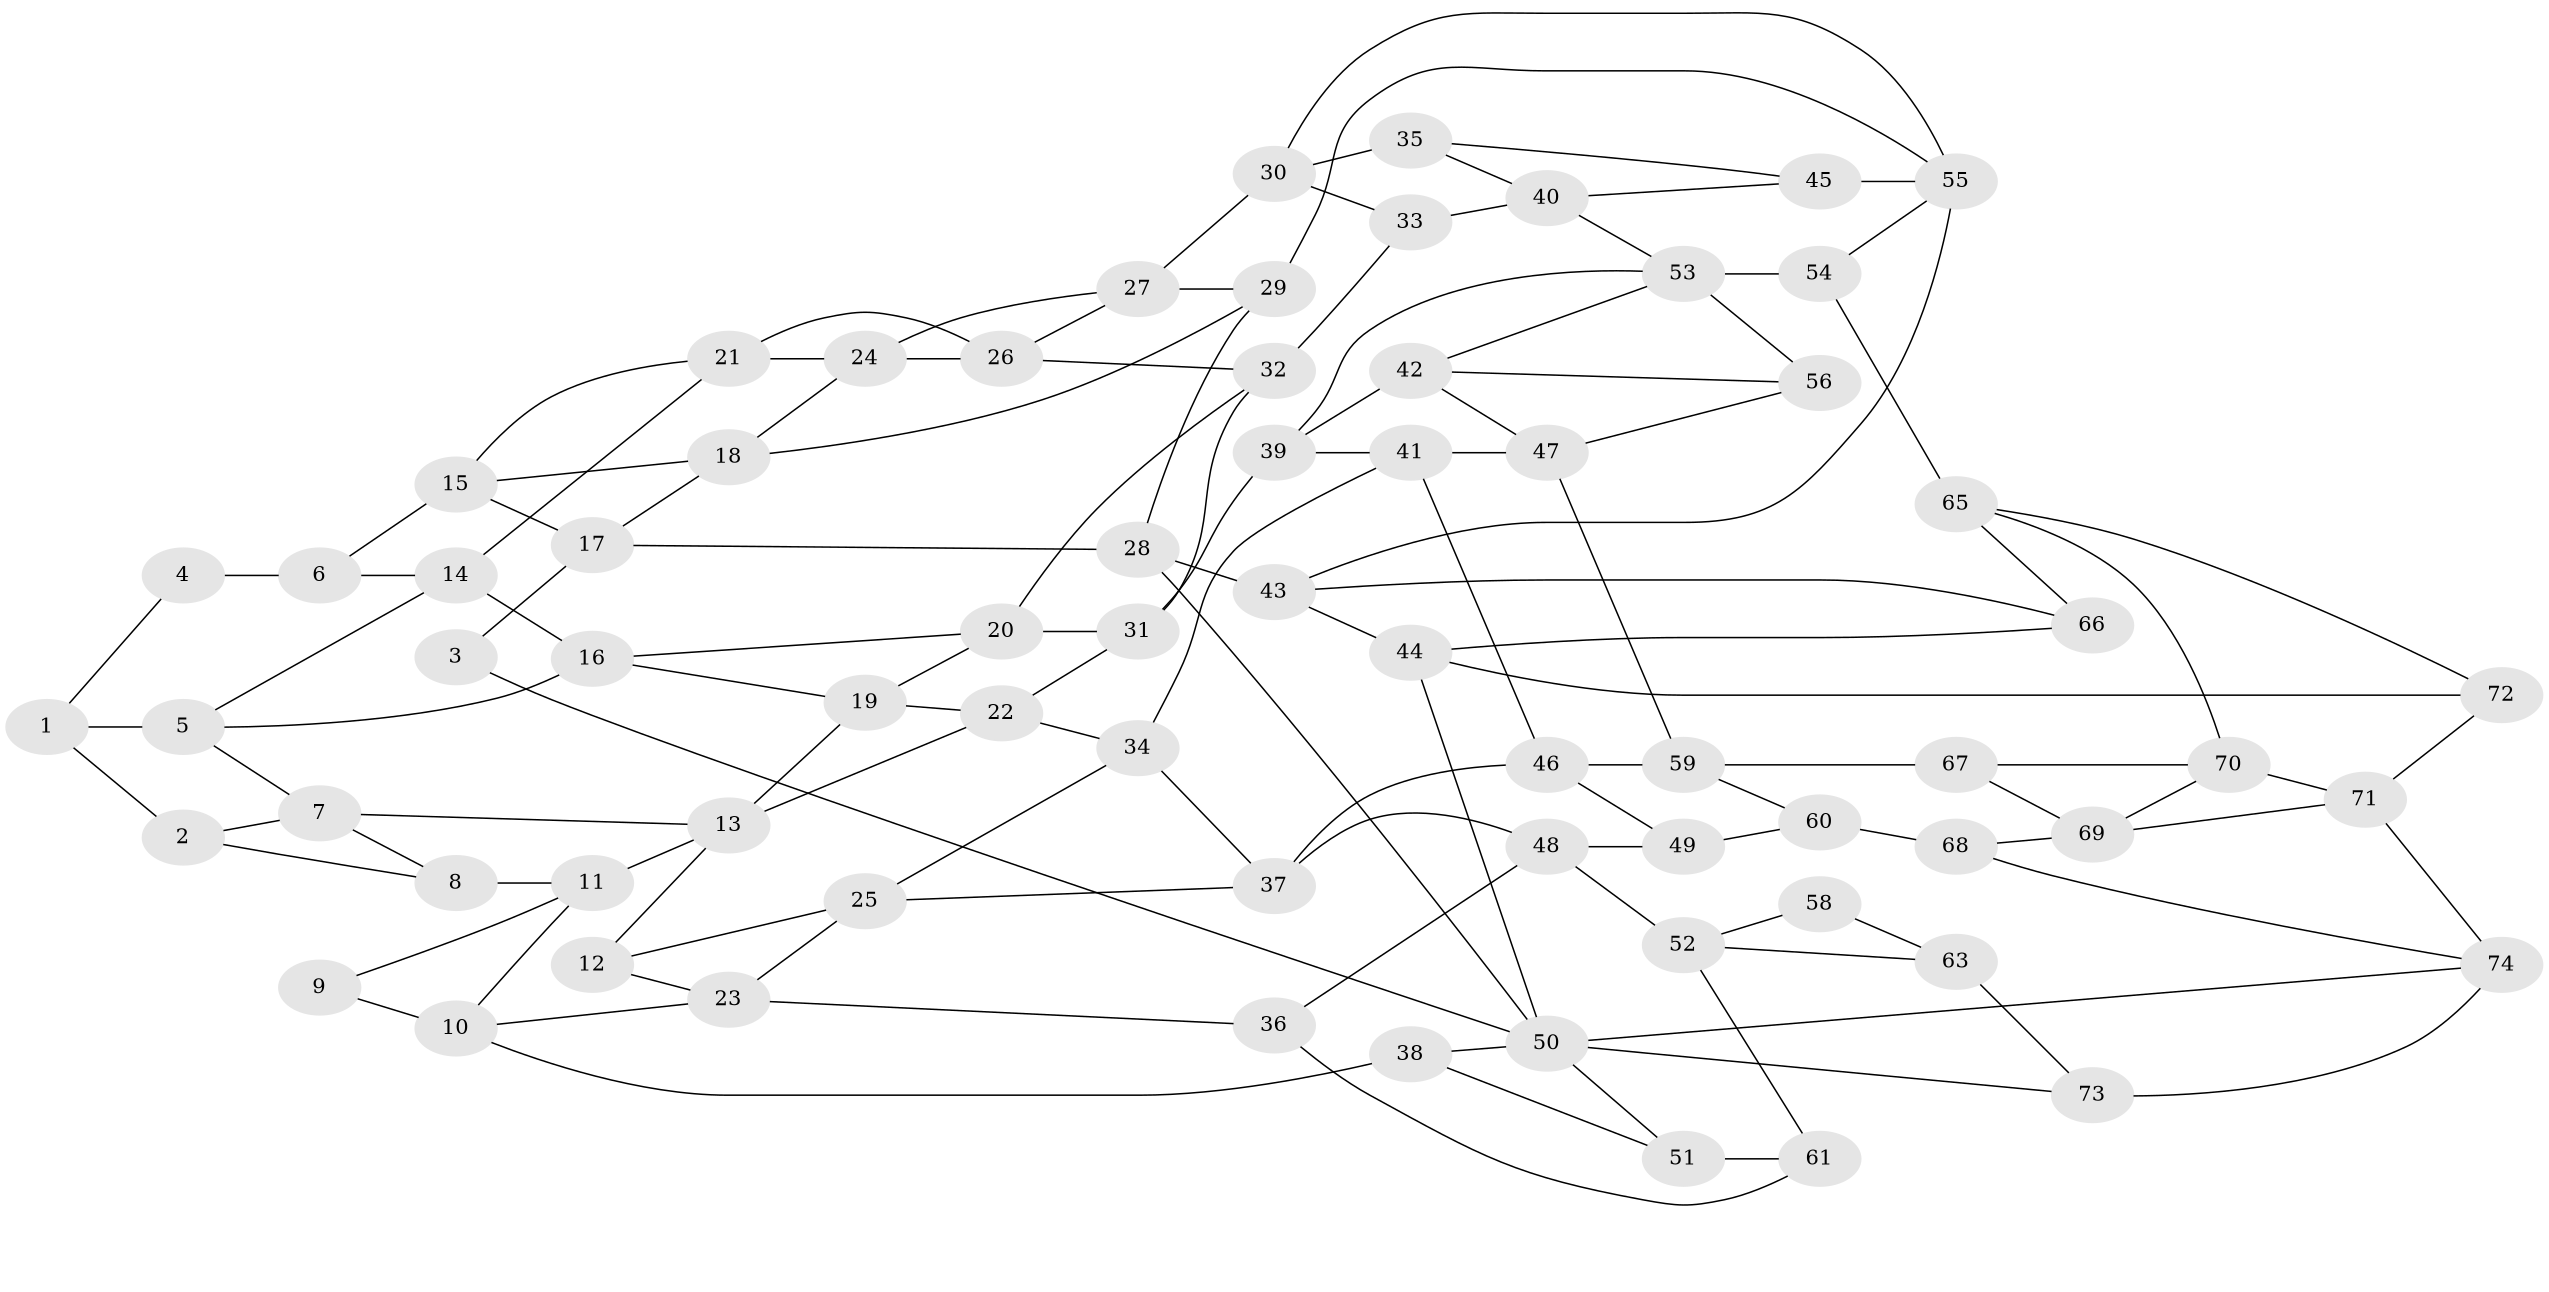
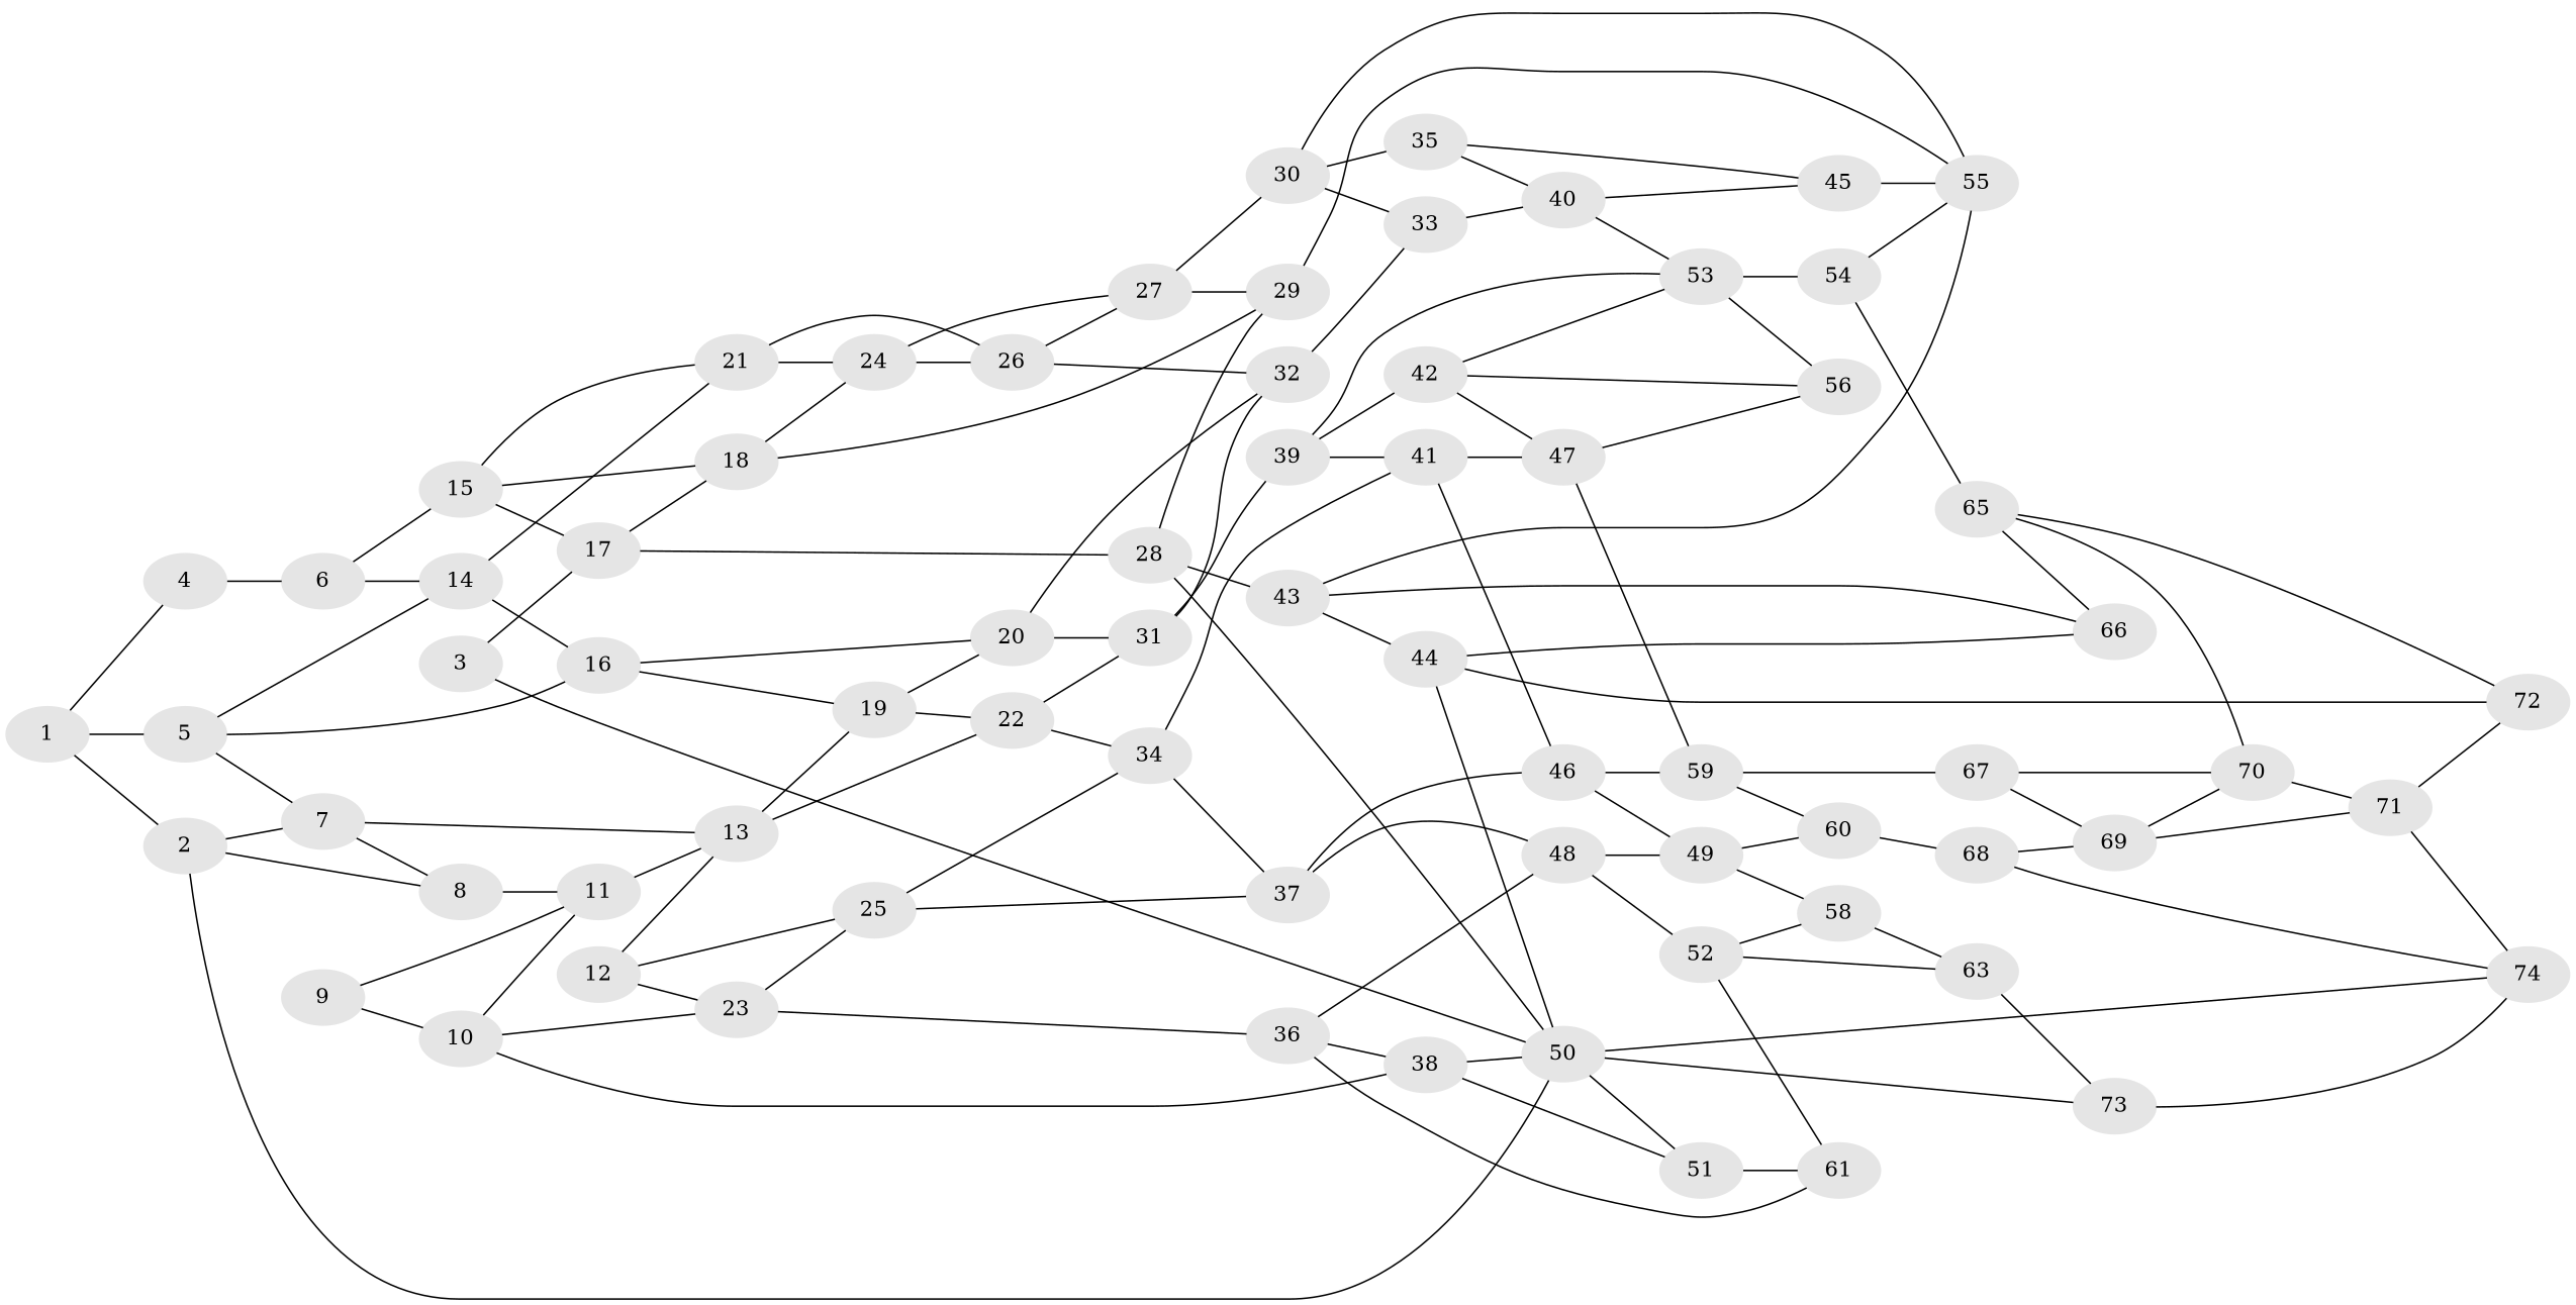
  graph {
    rankdir=LR
    node [color=gray90 style=filled]
    edge [weight=1.0]
    1
    2
    4
    5
    7
    8
    50
    6
    14
    16
    13
    11
    51
    73
    74
    3
    17
    18
    28
    15
    21
    19
    20
    22
    9
    10
    23
    38
    25
    36
    12
    34
    37
    31
    24
    26
    29
    32
    43
    27
    55
    39
    33
    41
    48
    61
    30
    46
    35
    44
    66
    40
    45
    42
    53
    47
    49
    52
    59
    56
    54
    72
    58
    60
    67
    63
    68
    65
    70
    69
    71
    1 -- 2
    1 -- 4
    1 -- 5
    2 -- 7
    2 -- 8
+   2 -- 50
    4 -- 6 [weight=2.0]
    5 -- 7
    5 -- 14
    5 -- 16
    7 -- 8
    7 -- 13
    8 -- 11
    50 -- 51
    50 -- 73
    50 -- 74
    6 -- 14
    6 -- 15
    14 -- 16
    14 -- 21
    16 -- 19
    16 -- 20
    13 -- 19
    13 -- 22
    11 -- 13
    51 -- 61
    73 -- 74
    3 -- 50
    3 -- 17
    17 -- 18
    17 -- 28
    18 -- 24
    18 -- 29
    28 -- 50
    28 -- 29
    28 -- 43
    15 -- 17
    15 -- 18
    15 -- 21
    21 -- 24
    21 -- 26
    19 -- 20
    19 -- 22
    20 -- 31
    20 -- 32
    22 -- 34
    22 -- 31
    9 -- 11
    9 -- 10
    10 -- 11
    10 -- 23
    10 -- 38
    23 -- 25
    23 -- 36
    38 -- 50
    38 -- 51
    25 -- 34
    25 -- 37
+   36 -- 38
    36 -- 48
    36 -- 61
    12 -- 13
    12 -- 23
    12 -- 25
    34 -- 37
    34 -- 41
    37 -- 48
    37 -- 46
    31 -- 32
    31 -- 39
    24 -- 26
    24 -- 27
    26 -- 32
    26 -- 27
    29 -- 55
    32 -- 33
    43 -- 55
    43 -- 44
    43 -- 66
    27 -- 29
    27 -- 30
    39 -- 41
    39 -- 42
    39 -- 53
    33 -- 40
    41 -- 46
    41 -- 47
    48 -- 49
    48 -- 52
    30 -- 55
    30 -- 33
    30 -- 35
    46 -- 49
    46 -- 59
    35 -- 40
    35 -- 45
    44 -- 50
    44 -- 66
    44 -- 72
    40 -- 45
    40 -- 53
    45 -- 55 [weight=2.0]
    42 -- 53
    42 -- 47
    42 -- 56
    53 -- 56
    53 -- 54
    47 -- 59
    47 -- 56
+   49 -- 58
    49 -- 60
    52 -- 61
    52 -- 58
    52 -- 63
    59 -- 60
    59 -- 67
    54 -- 55
    54 -- 65
    58 -- 63
    60 -- 68
    67 -- 70
    67 -- 69
    63 -- 73
    68 -- 74
    68 -- 69
    65 -- 66
    65 -- 72
    65 -- 70
    70 -- 71
    69 -- 70
    69 -- 71
    71 -- 74
    71 -- 72
  }
